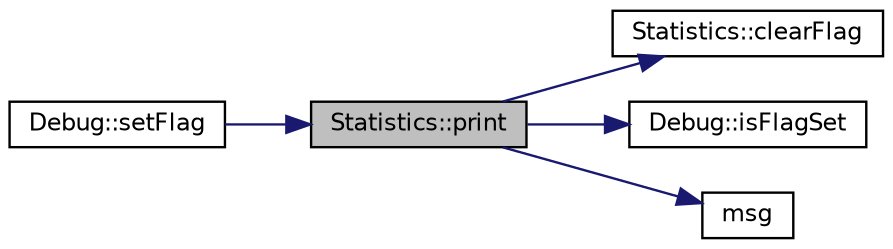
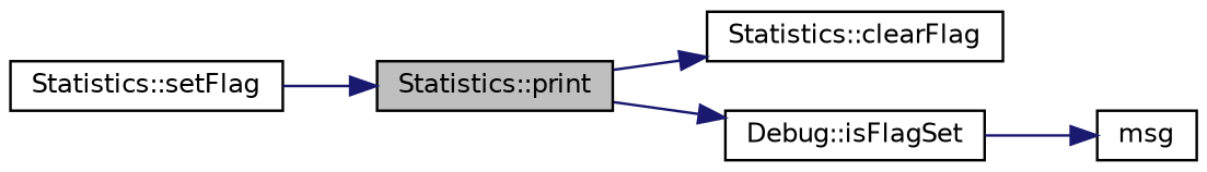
  digraph {
    rankdir=LR
    node [color=black fillcolor=white fontname=Helvetica fontsize=10 shape=record style=filled]
    edge [color=midnightblue fontname=Helvetica fontsize=10 labelfontname=Helvetica labelfontsize=10 style=solid]
    n1 [fillcolor=grey75 fontcolor=black height=0.2 label="Statistics::print" width=0.4]
    n2 [height=0.2 label="Statistics::clearFlag" width=0.4]
    n3 [height=0.2 label="Debug::isFlagSet" width=0.4]
    n4 [height=0.2 label=msg width=0.4]
-   n5 [height=0.2 label="Debug::setFlag" width=0.4]
+   n5 [height=0.2 label="Statistics::setFlag" width=0.4]
    n1 -> n2
    n1 -> n3
-   n1 -> n4
+   n3 -> n4
    n5 -> n1
  }
